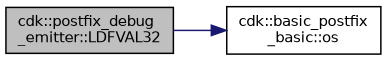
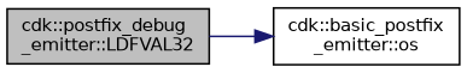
  digraph {
    rankdir=LR
    node [color=black fontname=Helvetica fontsize=10 shape=record style=filled]
    n1 [fillcolor=grey75 fontcolor=black height=0.2 label="cdk::postfix_debug\l_emitter::LDFVAL32" width=0.4]
-   n2 [fillcolor=white height=0.2 label="cdk::basic_postfix\l_basic::os" width=0.4]
+   n2 [fillcolor=white height=0.2 label="cdk::basic_postfix\l_emitter::os" width=0.4]
    n1 -> n2 [color=midnightblue fontname=Helvetica fontsize=10 labelfontname=Helvetica labelfontsize=10 style=solid]
  }
